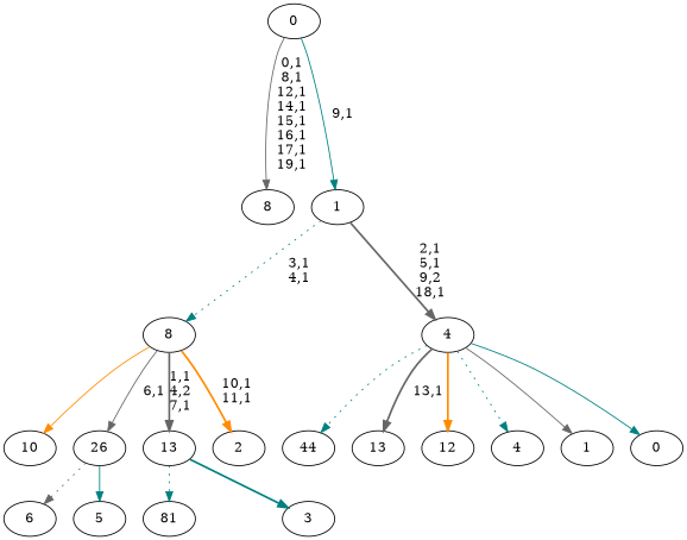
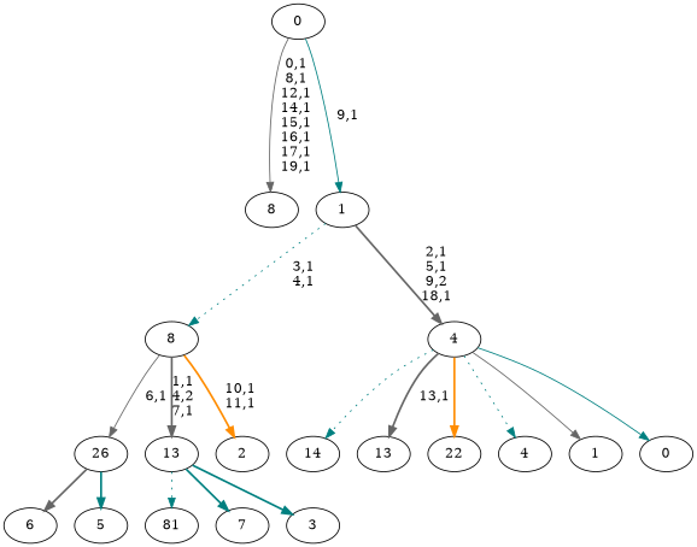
  digraph {
    edge [color=teal style=solid]
-   n1 [label=44]
+   n1 [label=14]
    n2 [label=13]
-   n3 [label=12]
+   n3 [label=22]
    n4 [label=81]
-   n5 [label=10]
    n6 [label=8]
+   n7 [label=7]
    n8 [label=6]
    n9 [label=5]
    n10 [label=26]
    n11 [label=4]
    n12 [label=3]
    13
    n14 [label=2]
    8
    n16 [label=1]
    n17 [label=0]
    4
    1
    0
-   n10 -> n8 [color=gray40 style=dotted]
-   n10 -> n9
+   n10 -> n8 [color=gray40 style=bold]
+   n10 -> n9 [style=bold]
    13 -> n4 [style=dotted]
+   13 -> n7 [style=bold]
    13 -> n12 [style=bold]
-   8 -> n5 [color=darkorange]
    8 -> n10 [color=gray40 label="6,1"]
    8 -> 13 [color=gray40 label="1,1\n4,2\n7,1" style=bold]
    8 -> n14 [color=darkorange label="10,1\n11,1" style=bold]
    4 -> n1 [style=dotted]
    4 -> n2 [color=gray40 label="13,1" style=bold]
    4 -> n3 [color=darkorange style=bold]
    4 -> n11 [style=dotted]
    4 -> n16 [color=gray40]
    4 -> n17
    1 -> 8 [label="3,1\n4,1" style=dotted]
    1 -> 4 [color=gray40 label="2,1\n5,1\n9,2\n18,1" style=bold]
    0 -> n6 [color=gray40 label="0,1\n8,1\n12,1\n14,1\n15,1\n16,1\n17,1\n19,1"]
    0 -> 1 [label="9,1"]
  }
